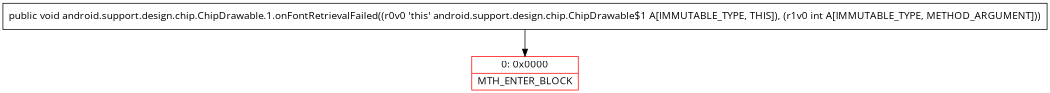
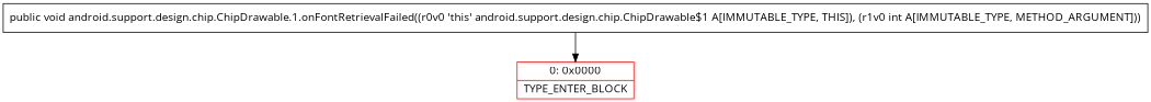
  digraph {
    fontname="Open Sans"
    node [shape=record fontname="Open Sans"]
-   n1 [color=red label="{0\:\ 0x0000|MTH_ENTER_BLOCK\l}"]
+   n1 [color=red label="{0\:\ 0x0000|TYPE_ENTER_BLOCK\l}"]
    n2 [label="{public void android.support.design.chip.ChipDrawable.1.onFontRetrievalFailed((r0v0 'this' android.support.design.chip.ChipDrawable$1 A[IMMUTABLE_TYPE, THIS]), (r1v0 int A[IMMUTABLE_TYPE, METHOD_ARGUMENT])) }"]
    subgraph cluster_1 {
      label="R(0)"
    }
    n2 -> n1 [fontname="Open Sans"]
  }
